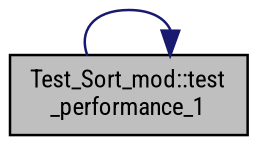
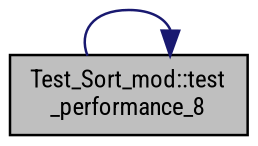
  digraph {
    rankdir=RL
    fontname="Roboto Condensed"
-   n1 [color=black fillcolor=grey75 fontcolor=black fontname="Roboto Condensed" fontsize=10 height=0.2 label="Test_Sort_mod::test\l_performance_1" shape=record style=filled width=0.4]
+   n1 [color=black fillcolor=grey75 fontcolor=black fontname="Roboto Condensed" fontsize=10 height=0.2 label="Test_Sort_mod::test\l_performance_8" shape=record style=filled width=0.4]
    n1 -> n1 [color=midnightblue dir=back fontname="Roboto Condensed" fontsize=10 labelfontname=Helvetica labelfontsize=10 style=solid]
  }
